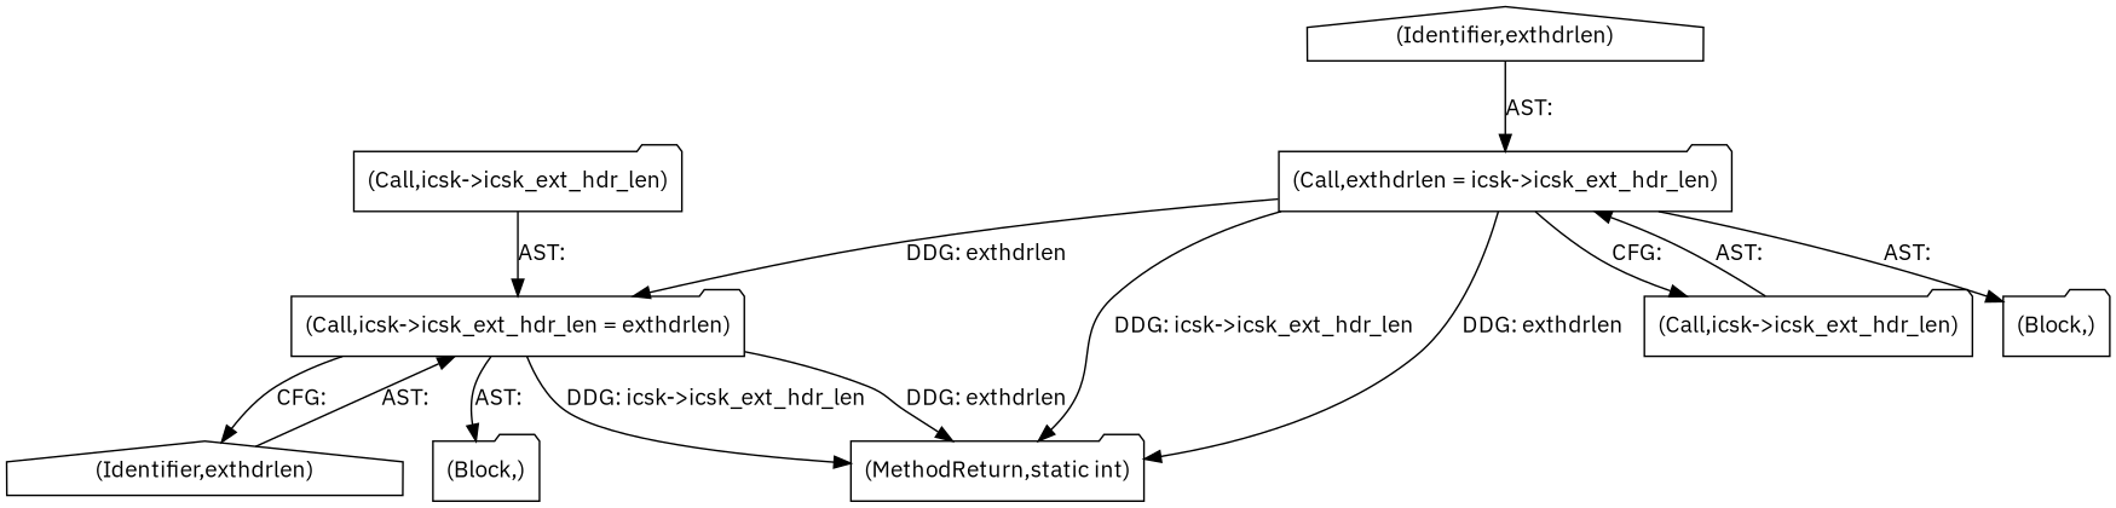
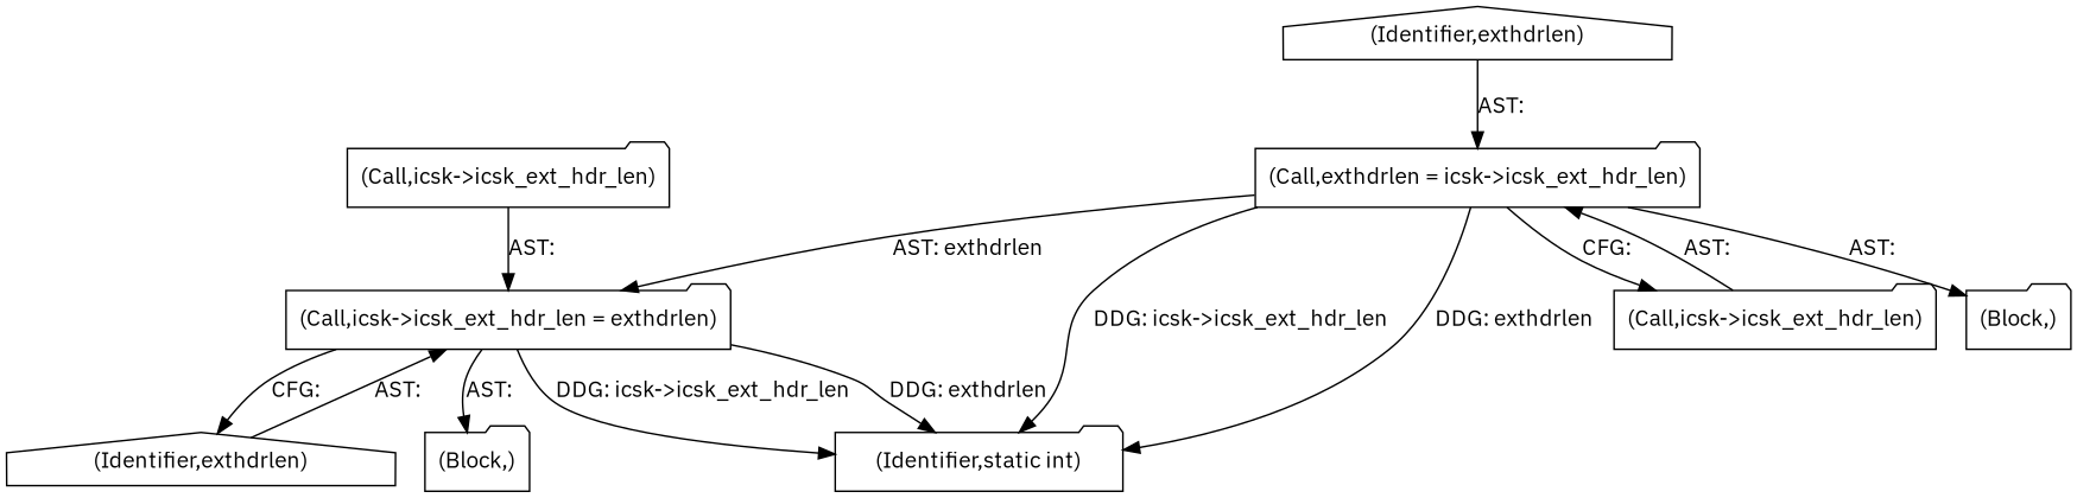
  digraph {
    fontname="IBM Plex Sans"
    node [fontname="IBM Plex Sans" shape=folder]
    edge [fontname="IBM Plex Sans"]
    n1 [label="(Call,icsk->icsk_ext_hdr_len = exthdrlen)"]
    n2 [label="(Identifier,exthdrlen)" shape=house]
    n3 [label="(Block,)"]
-   n4 [label="(MethodReturn,static int)"]
+   n4 [label="(Identifier,static int)"]
    n5 [label="(Call,exthdrlen = icsk->icsk_ext_hdr_len)"]
    n6 [label="(Call,icsk->icsk_ext_hdr_len)"]
    n7 [label="(Block,)"]
    n8 [label="(Identifier,exthdrlen)" shape=house]
    n9 [label="(Call,icsk->icsk_ext_hdr_len)"]
    n1 -> n2 [label="CFG: "]
    n1 -> n3 [label="AST: "]
    n1 -> n4 [label="DDG: icsk->icsk_ext_hdr_len"]
    n1 -> n4 [label="DDG: exthdrlen"]
    n2 -> n1 [label="AST: "]
-   n5 -> n1 [label="DDG: exthdrlen"]
+   n5 -> n1 [label="AST: exthdrlen"]
    n5 -> n4 [label="DDG: icsk->icsk_ext_hdr_len"]
    n5 -> n4 [label="DDG: exthdrlen"]
    n5 -> n6 [label="CFG: "]
    n5 -> n7 [label="AST: "]
    n6 -> n5 [label="AST: "]
    n8 -> n5 [label="AST: "]
    n9 -> n1 [label="AST: "]
  }
